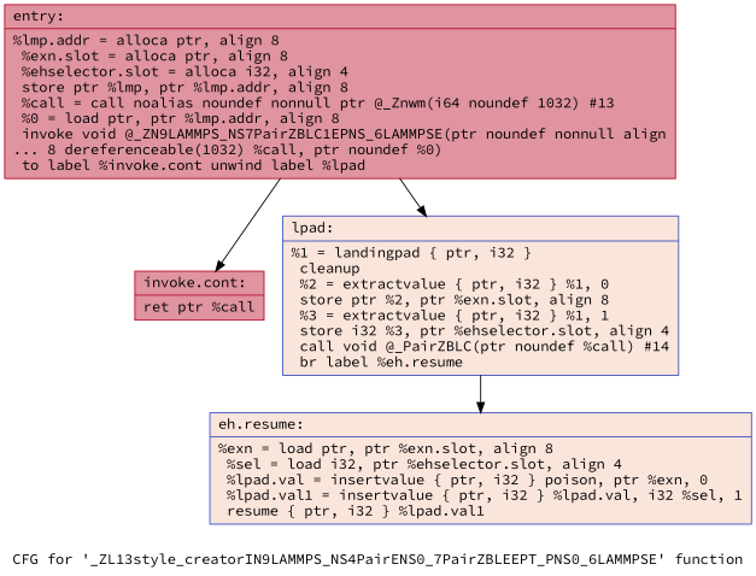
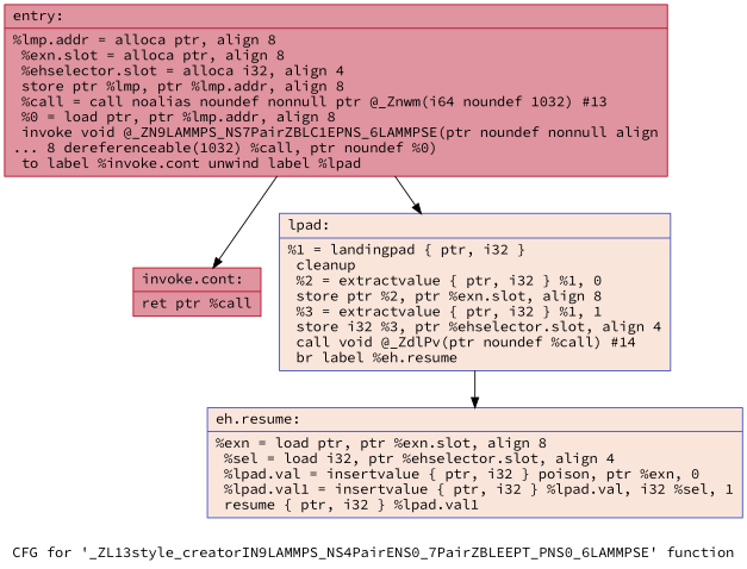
  digraph {
    label="CFG for '_ZL13style_creatorIN9LAMMPS_NS4PairENS0_7PairZBLEEPT_PNS0_6LAMMPSE' function"
    fontname="Source Code Pro"
    node [color="#b70d28ff" fillcolor="#b70d2870" fontname="Source Code Pro" shape=record style=filled]
    edge [fontname="Source Code Pro"]
    n1 [label="{entry:\l|  %lmp.addr = alloca ptr, align 8\l  %exn.slot = alloca ptr, align 8\l  %ehselector.slot = alloca i32, align 4\l  store ptr %lmp, ptr %lmp.addr, align 8\l  %call = call noalias noundef nonnull ptr @_Znwm(i64 noundef 1032) #13\l  %0 = load ptr, ptr %lmp.addr, align 8\l  invoke void @_ZN9LAMMPS_NS7PairZBLC1EPNS_6LAMMPSE(ptr noundef nonnull align\l... 8 dereferenceable(1032) %call, ptr noundef %0)\l          to label %invoke.cont unwind label %lpad\l}"]
    n2 [label="{invoke.cont:\l|  ret ptr %call\l}"]
-   n3 [color="#3d50c3ff" fillcolor="#f4c5ad70" label="{lpad:\l|  %1 = landingpad \{ ptr, i32 \}\l          cleanup\l  %2 = extractvalue \{ ptr, i32 \} %1, 0\l  store ptr %2, ptr %exn.slot, align 8\l  %3 = extractvalue \{ ptr, i32 \} %1, 1\l  store i32 %3, ptr %ehselector.slot, align 4\l  call void @_PairZBLC(ptr noundef %call) #14\l  br label %eh.resume\l}"]
+   n3 [color="#3d50c3ff" fillcolor="#f4c5ad70" label="{lpad:\l|  %1 = landingpad \{ ptr, i32 \}\l          cleanup\l  %2 = extractvalue \{ ptr, i32 \} %1, 0\l  store ptr %2, ptr %exn.slot, align 8\l  %3 = extractvalue \{ ptr, i32 \} %1, 1\l  store i32 %3, ptr %ehselector.slot, align 4\l  call void @_ZdlPv(ptr noundef %call) #14\l  br label %eh.resume\l}"]
    n4 [color="#3d50c3ff" fillcolor="#f4c5ad70" label="{eh.resume:\l|  %exn = load ptr, ptr %exn.slot, align 8\l  %sel = load i32, ptr %ehselector.slot, align 4\l  %lpad.val = insertvalue \{ ptr, i32 \} poison, ptr %exn, 0\l  %lpad.val1 = insertvalue \{ ptr, i32 \} %lpad.val, i32 %sel, 1\l  resume \{ ptr, i32 \} %lpad.val1\l}"]
    n1 -> n2
    n1 -> n3
    n3 -> n4
  }
